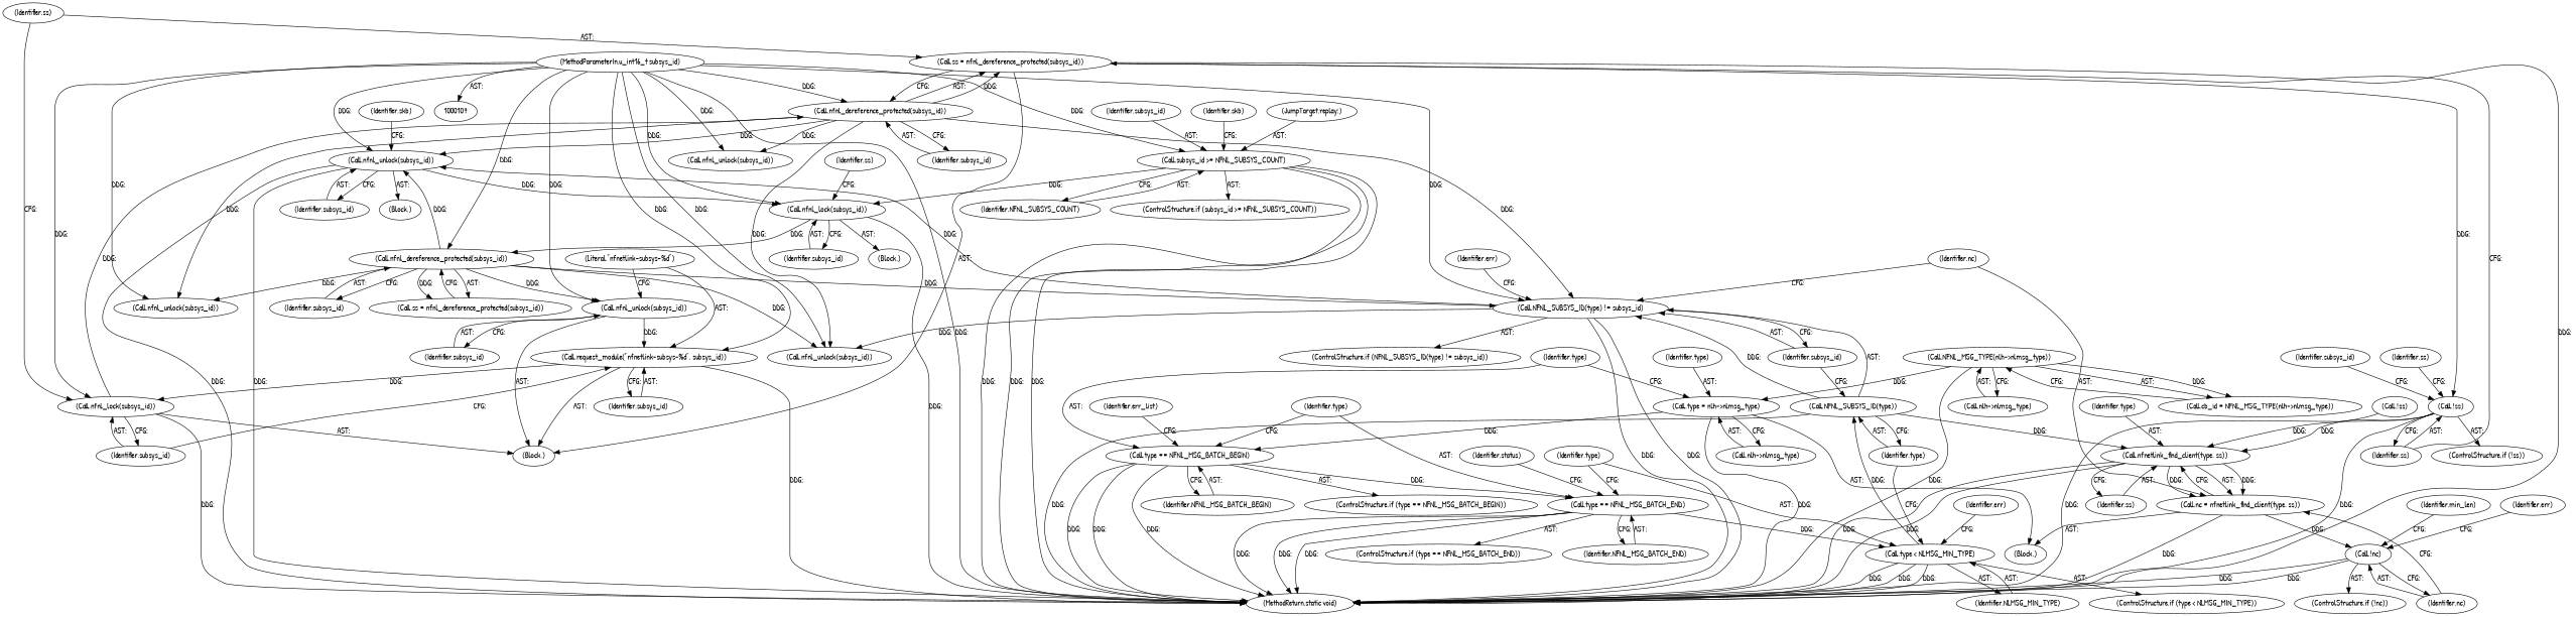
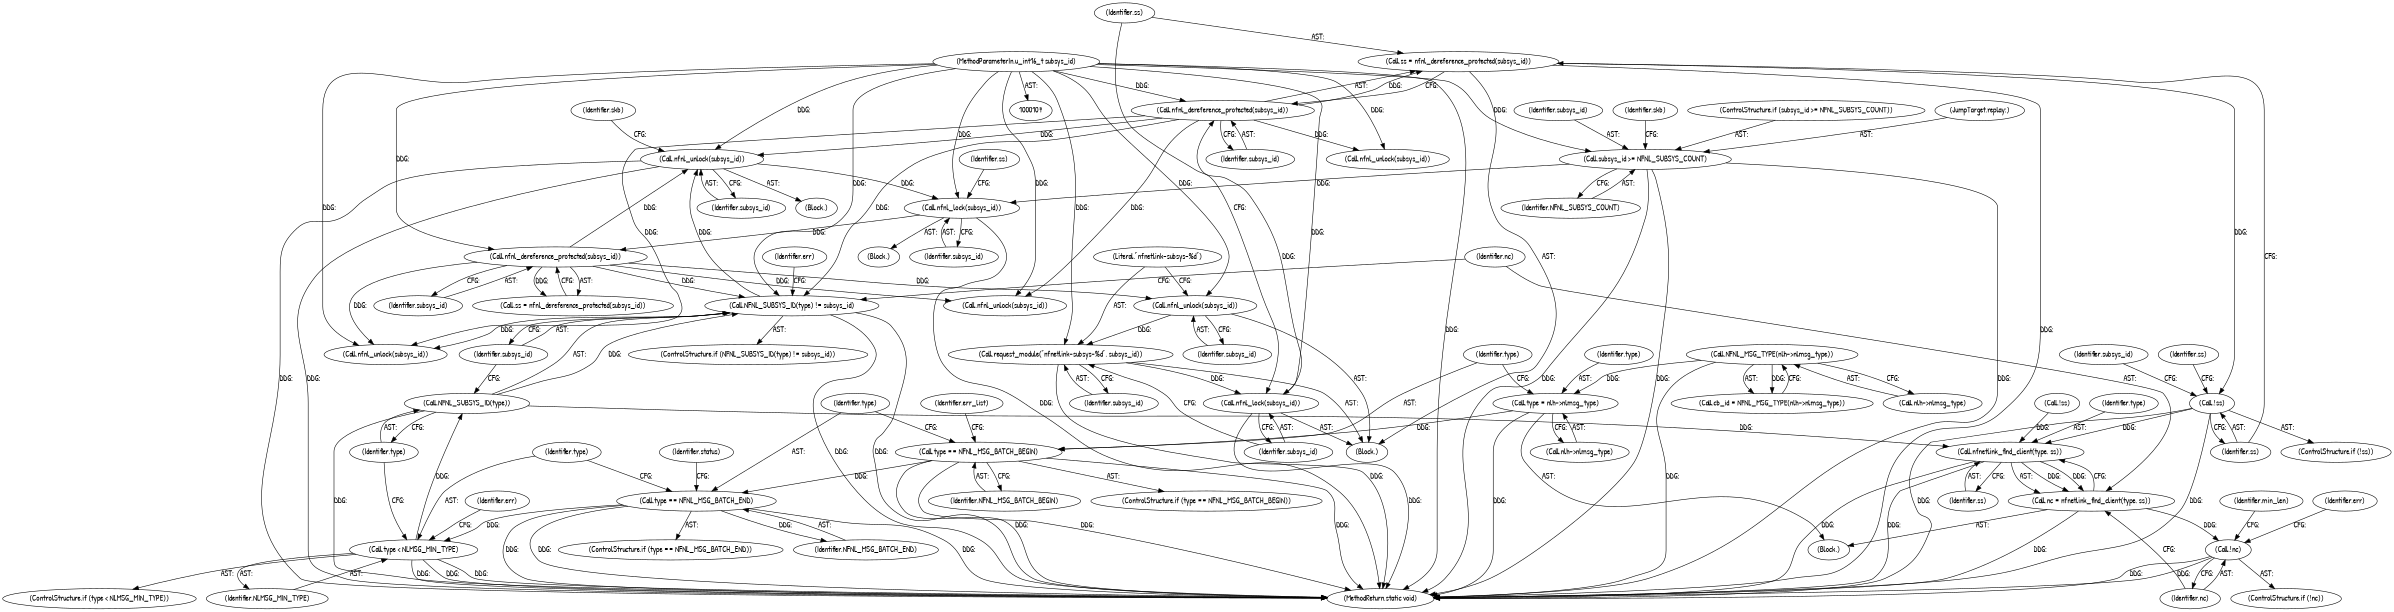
  digraph {
    fontname="Patrick Hand"
    node [fontname="Patrick Hand"]
    edge [fontname="Patrick Hand"]
    n1 [label="(Call,ss = nfnl_dereference_protected(subsys_id))"]
    n2 [label="(Call,nfnl_dereference_protected(subsys_id))"]
    n3 [label="(Call,!ss)"]
    n4 [label="(Block,)"]
    n5 [label="(MethodReturn,static void)"]
    n6 [label="(Call,nfnl_unlock(subsys_id))"]
    n7 [label="(Call,NFNL_SUBSYS_ID(type) != subsys_id)"]
    n8 [label="(Identifier,subsys_id)"]
    n9 [label="(Call,nfnl_unlock(subsys_id))"]
    n10 [label="(Call,nfnl_unlock(subsys_id))"]
    n11 [label="(Call,nfnl_unlock(subsys_id))"]
    n12 [label="(Call,nfnetlink_find_client(type, ss))"]
    n13 [label="(Identifier,ss)"]
    n14 [label="(ControlStructure,if (!ss))"]
    n15 [label="(Call,nfnl_lock(subsys_id))"]
    n16 [label="(Identifier,subsys_id)"]
    n17 [label="(Block,)"]
    n18 [label="(ControlStructure,if (NFNL_SUBSYS_ID(type) != subsys_id))"]
    n19 [label="(Identifier,subsys_id)"]
    n20 [label="(Call,nfnl_lock(subsys_id))"]
    n21 [label="(Identifier,subsys_id)"]
    n22 [label="(Call,request_module(\"nfnetlink-subsys-%d\", subsys_id))"]
    n23 [label="(Identifier,subsys_id)"]
    n24 [label="(Call,nfnl_unlock(subsys_id))"]
    n25 [label="(Identifier,subsys_id)"]
    n26 [label="(Call,nfnl_dereference_protected(subsys_id))"]
    n27 [label="(Identifier,subsys_id)"]
    n28 [label="(Call,ss = nfnl_dereference_protected(subsys_id))"]
    n29 [label="(Block,)"]
    n30 [label="(Identifier,subsys_id)"]
    n31 [label="(Call,NFNL_SUBSYS_ID(type))"]
    n32 [label="(Identifier,type)"]
    n33 [label="(Call,nc = nfnetlink_find_client(type, ss))"]
    n34 [label="(Identifier,ss)"]
    n35 [label="(Call,type < NLMSG_MIN_TYPE)"]
    n36 [label="(Identifier,NLMSG_MIN_TYPE)"]
    n37 [label="(ControlStructure,if (type < NLMSG_MIN_TYPE))"]
    n38 [label="(Call,type == NFNL_MSG_BATCH_END)"]
    n39 [label="(ControlStructure,if (type == NFNL_MSG_BATCH_END))"]
    n40 [label="(Identifier,NFNL_MSG_BATCH_END)"]
    n41 [label="(Call,type == NFNL_MSG_BATCH_BEGIN)"]
    n42 [label="(ControlStructure,if (type == NFNL_MSG_BATCH_BEGIN))"]
    n43 [label="(Identifier,NFNL_MSG_BATCH_BEGIN)"]
    n44 [label="(Call,type = nlh->nlmsg_type)"]
    n45 [label="(Call,nlh->nlmsg_type)"]
    n46 [label="(Block,)"]
    n47 [label="(Call,NFNL_MSG_TYPE(nlh->nlmsg_type))"]
    n48 [label="(Call,cb_id = NFNL_MSG_TYPE(nlh->nlmsg_type))"]
    n49 [label="(Call,nlh->nlmsg_type)"]
    n50 [label="(MethodParameterIn,u_int16_t subsys_id)"]
    n51 [label="(Call,subsys_id >= NFNL_SUBSYS_COUNT)"]
    1000107
    n53 [label="(ControlStructure,if (subsys_id >= NFNL_SUBSYS_COUNT))"]
    n54 [label="(Identifier,NFNL_SUBSYS_COUNT)"]
    n55 [label="(Call,!nc)"]
    n56 [label="(ControlStructure,if (!nc))"]
    n57 [label="(Identifier,nc)"]
    n58 [label="(Identifier,skb)"]
    n59 [label="(Identifier,ss)"]
    n60 [label="(Identifier,nc)"]
    n61 [label="(Identifier,status)"]
    n62 [label="(Identifier,err)"]
    n63 [label="(Identifier,ss)"]
    n64 [label="(JumpTarget,replay:)"]
    n65 [label="(Identifier,subsys_id)"]
    n66 [label="(Identifier,subsys_id)"]
    n67 [label="(Identifier,type)"]
    n68 [label="(Identifier,type)"]
    n69 [label="(Identifier,skb)"]
    n70 [label="(Identifier,type)"]
    n71 [label="(Identifier,min_len)"]
    n72 [label="(Identifier,type)"]
    n73 [label="(Literal,\"nfnetlink-subsys-%d\")"]
    n74 [label="(Identifier,ss)"]
    n75 [label="(Identifier,err)"]
    n76 [label="(Identifier,type)"]
    n77 [label="(Identifier,err_list)"]
    n78 [label="(Identifier,err)"]
    n79 [label="(Call,!ss)"]
    n1 -> n2 [label="CFG: "]
    n1 -> n3 [label="DDG: "]
    n1 -> n4 [label="AST: "]
    n1 -> n5 [label="DDG: "]
    n2 -> n1 [label="AST: "]
    n2 -> n1 [label="DDG: "]
    n2 -> n6 [label="DDG: "]
    n2 -> n7 [label="DDG: "]
    n2 -> n8 [label="CFG: "]
    n2 -> n9 [label="DDG: "]
    n2 -> n10 [label="DDG: "]
    n2 -> n11 [label="DDG: "]
    n3 -> n5 [label="DDG: "]
    n3 -> n5 [label="DDG: "]
    n3 -> n12 [label="DDG: "]
    n3 -> n13 [label="CFG: "]
    n3 -> n14 [label="AST: "]
    n6 -> n5 [label="DDG: "]
    n6 -> n5 [label="DDG: "]
    n6 -> n15 [label="DDG: "]
    n6 -> n16 [label="CFG: "]
    n6 -> n17 [label="AST: "]
    n7 -> n5 [label="DDG: "]
    n7 -> n5 [label="DDG: "]
    n7 -> n6 [label="DDG: "]
    n7 -> n11 [label="DDG: "]
    n7 -> n18 [label="AST: "]
    n7 -> n19 [label="CFG: "]
    n8 -> n2 [label="AST: "]
    n12 -> n5 [label="DDG: "]
    n12 -> n5 [label="DDG: "]
    n12 -> n33 [label="AST: "]
    n12 -> n33 [label="DDG: "]
    n12 -> n33 [label="DDG: "]
    n12 -> n34 [label="CFG: "]
    n13 -> n1 [label="CFG: "]
    n13 -> n3 [label="AST: "]
    n15 -> n5 [label="DDG: "]
    n15 -> n26 [label="DDG: "]
    n15 -> n29 [label="AST: "]
    n15 -> n30 [label="CFG: "]
    n16 -> n6 [label="AST: "]
    n19 -> n7 [label="AST: "]
    n19 -> n31 [label="CFG: "]
    n20 -> n2 [label="DDG: "]
    n20 -> n4 [label="AST: "]
    n20 -> n5 [label="DDG: "]
    n20 -> n21 [label="CFG: "]
    n21 -> n20 [label="AST: "]
    n21 -> n22 [label="CFG: "]
    n22 -> n4 [label="AST: "]
    n22 -> n5 [label="DDG: "]
    n22 -> n20 [label="DDG: "]
    n22 -> n23 [label="CFG: "]
    n23 -> n22 [label="AST: "]
    n24 -> n4 [label="AST: "]
    n24 -> n22 [label="DDG: "]
    n24 -> n25 [label="CFG: "]
    n25 -> n24 [label="AST: "]
    n26 -> n6 [label="DDG: "]
    n26 -> n7 [label="DDG: "]
    n26 -> n9 [label="DDG: "]
    n26 -> n11 [label="DDG: "]
    n26 -> n24 [label="DDG: "]
    n26 -> n27 [label="CFG: "]
    n26 -> n28 [label="AST: "]
    n26 -> n28 [label="DDG: "]
    n27 -> n26 [label="AST: "]
    n28 -> n26 [label="CFG: "]
    n30 -> n15 [label="AST: "]
    n31 -> n5 [label="DDG: "]
    n31 -> n7 [label="AST: "]
    n31 -> n7 [label="DDG: "]
    n31 -> n12 [label="DDG: "]
    n31 -> n32 [label="CFG: "]
    n32 -> n31 [label="AST: "]
    n32 -> n35 [label="CFG: "]
    n33 -> n5 [label="DDG: "]
    n33 -> n12 [label="CFG: "]
    n33 -> n46 [label="AST: "]
    n33 -> n55 [label="DDG: "]
    n34 -> n12 [label="AST: "]
    n35 -> n5 [label="DDG: "]
    n35 -> n5 [label="DDG: "]
    n35 -> n5 [label="DDG: "]
    n35 -> n31 [label="DDG: "]
    n35 -> n36 [label="AST: "]
    n35 -> n37 [label="AST: "]
    n36 -> n35 [label="AST: "]
    n38 -> n5 [label="DDG: "]
    n38 -> n5 [label="DDG: "]
    n38 -> n5 [label="DDG: "]
    n38 -> n35 [label="DDG: "]
    n38 -> n39 [label="AST: "]
-   n38 -> n40 [label="CFG: "]
+   n38 -> n40 [label="DDG: "]
    n40 -> n38 [label="AST: "]
    n41 -> n5 [label="DDG: "]
    n41 -> n5 [label="DDG: "]
    n41 -> n5 [label="DDG: "]
    n41 -> n38 [label="DDG: "]
    n41 -> n42 [label="AST: "]
    n41 -> n43 [label="CFG: "]
    n43 -> n41 [label="AST: "]
    n44 -> n5 [label="DDG: "]
    n44 -> n41 [label="DDG: "]
    n44 -> n45 [label="CFG: "]
    n44 -> n46 [label="AST: "]
    n45 -> n44 [label="AST: "]
    n47 -> n5 [label="DDG: "]
    n47 -> n44 [label="DDG: "]
    n47 -> n48 [label="AST: "]
    n47 -> n48 [label="DDG: "]
    n47 -> n49 [label="CFG: "]
    n48 -> n47 [label="CFG: "]
    n49 -> n47 [label="AST: "]
    n50 -> n2 [label="DDG: "]
    n50 -> n5 [label="DDG: "]
    n50 -> n6 [label="DDG: "]
    n50 -> n7 [label="DDG: "]
    n50 -> n9 [label="DDG: "]
    n50 -> n10 [label="DDG: "]
    n50 -> n11 [label="DDG: "]
    n50 -> n15 [label="DDG: "]
    n50 -> n20 [label="DDG: "]
    n50 -> n22 [label="DDG: "]
    n50 -> n24 [label="DDG: "]
    n50 -> n26 [label="DDG: "]
    n50 -> n51 [label="DDG: "]
    n50 -> 1000107 [label="AST: "]
    n51 -> n5 [label="DDG: "]
    n51 -> n5 [label="DDG: "]
    n51 -> n5 [label="DDG: "]
    n51 -> n15 [label="DDG: "]
-   n51 -> n53 [label="AST: "]
+   n53 -> n51 [label="AST: "]
    n51 -> n54 [label="CFG: "]
    n54 -> n51 [label="AST: "]
    n55 -> n5 [label="DDG: "]
    n55 -> n5 [label="DDG: "]
    n55 -> n56 [label="AST: "]
    n55 -> n57 [label="CFG: "]
    n57 -> n33 [label="CFG: "]
    n57 -> n55 [label="AST: "]
    n58 -> n6 [label="CFG: "]
    n59 -> n1 [label="AST: "]
    n59 -> n20 [label="CFG: "]
    n60 -> n7 [label="CFG: "]
    n60 -> n33 [label="AST: "]
    n61 -> n38 [label="CFG: "]
    n62 -> n35 [label="CFG: "]
    n63 -> n15 [label="CFG: "]
    n64 -> n51 [label="AST: "]
    n65 -> n3 [label="CFG: "]
    n66 -> n51 [label="AST: "]
    n67 -> n41 [label="AST: "]
    n67 -> n44 [label="CFG: "]
    n68 -> n12 [label="AST: "]
    n69 -> n51 [label="CFG: "]
    n70 -> n35 [label="AST: "]
    n70 -> n38 [label="CFG: "]
    n71 -> n55 [label="CFG: "]
    n72 -> n44 [label="AST: "]
    n73 -> n22 [label="AST: "]
    n73 -> n24 [label="CFG: "]
    n74 -> n3 [label="CFG: "]
    n75 -> n55 [label="CFG: "]
    n76 -> n38 [label="AST: "]
    n76 -> n41 [label="CFG: "]
    n77 -> n41 [label="CFG: "]
    n78 -> n7 [label="CFG: "]
    n79 -> n12 [label="DDG: "]
  }
